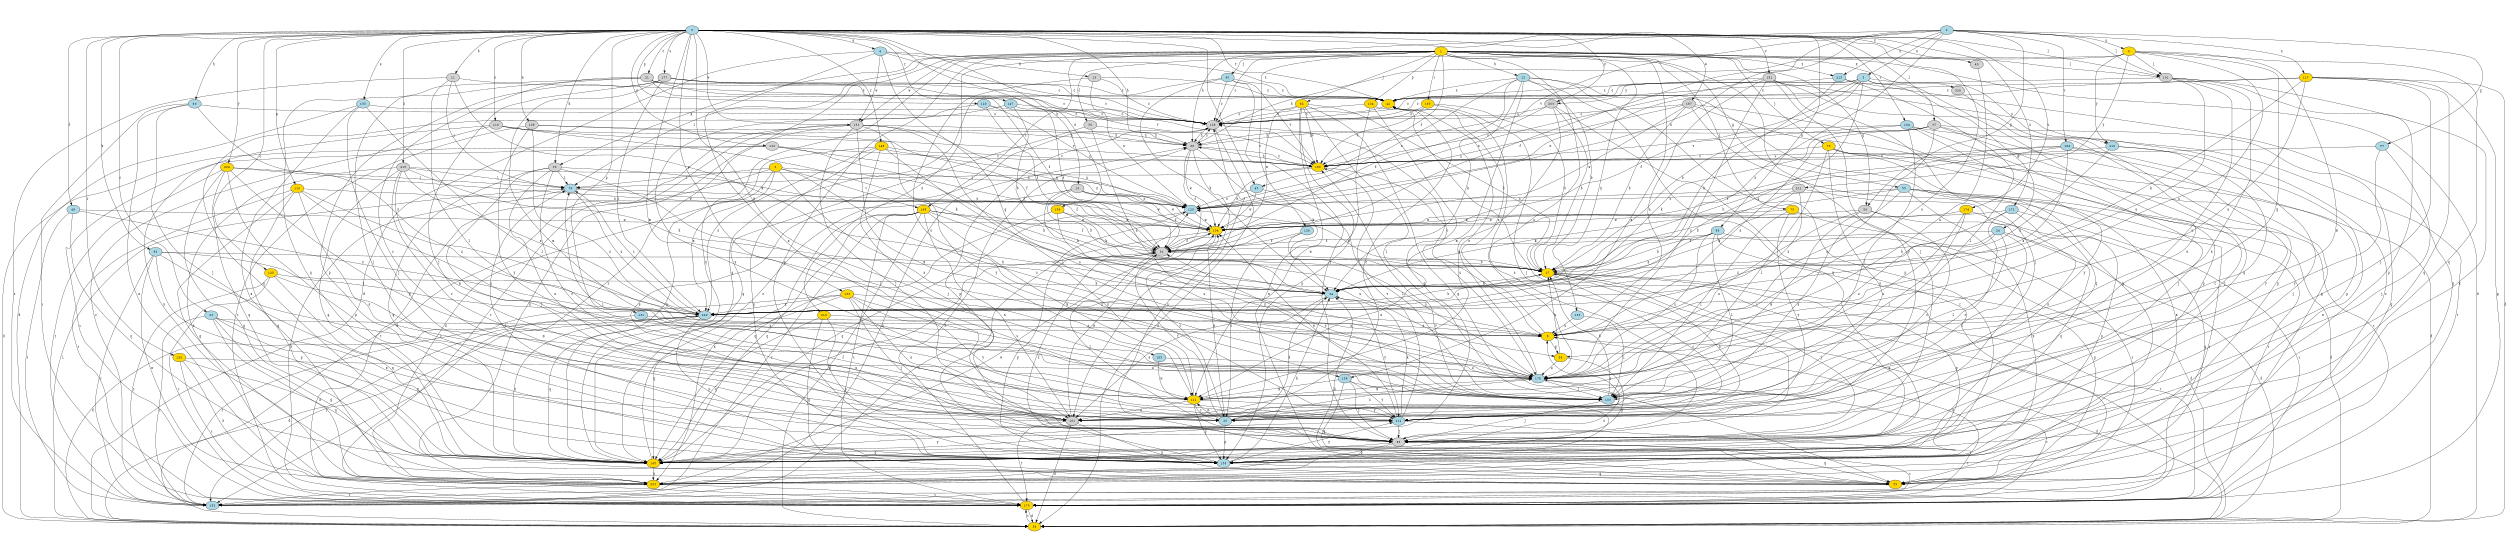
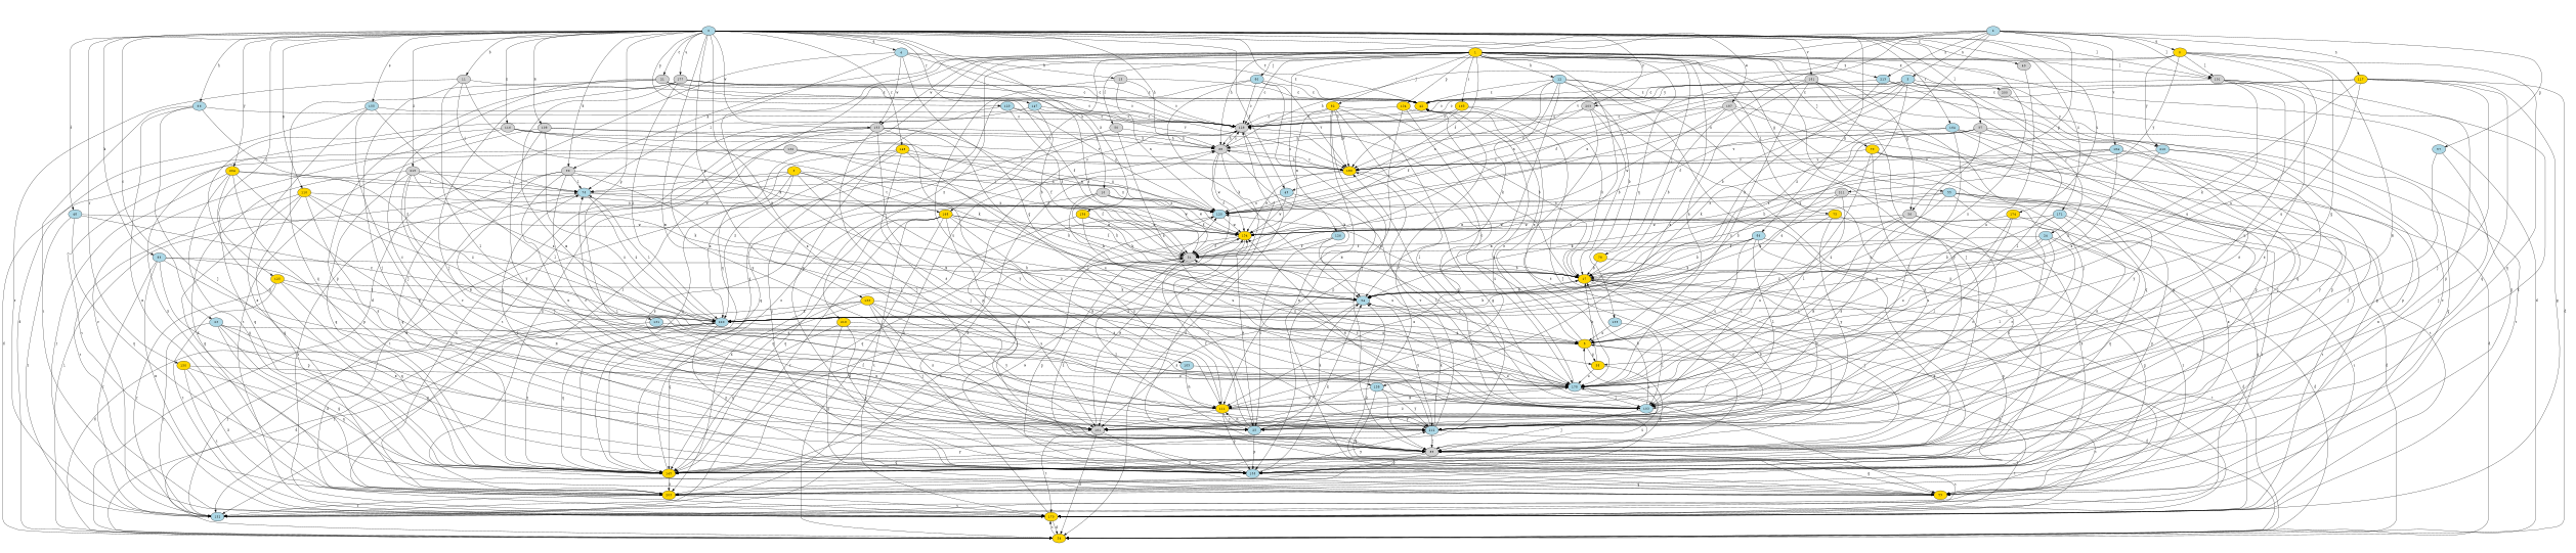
  strict digraph {
    fontname="Courier Prime"
    node [fillcolor=lightblue fontname="Courier Prime" style=filled]
    edge [fontname="Courier Prime"]
    0
    4
    10 [fillcolor=lightgrey]
    11 [fillcolor=lightgrey]
    21 [fillcolor=lightgrey]
    23
    40 [fillcolor=lightgrey]
    42 [fillcolor=gold]
    48
    49
    66
    68 [fillcolor=lightgrey]
    86
    89
    90 [fillcolor=lightgrey]
    97 [fillcolor=lightgrey]
    101 [fillcolor=lightgrey]
    108 [fillcolor=lightgrey]
    110 [fillcolor=gold]
    111 [fillcolor=gold]
    116 [fillcolor=lightgrey]
    125 [fillcolor=gold]
    129
    131
    132 [fillcolor=lightgrey]
    133 [fillcolor=gold]
    147
    148 [fillcolor=gold]
    150 [fillcolor=gold]
    155
    164
    171
    174 [fillcolor=gold]
    177 [fillcolor=lightgrey]
    178
    181 [fillcolor=lightgrey]
    187 [fillcolor=lightgrey]
    189
    193 [fillcolor=lightgrey]
    196 [fillcolor=gold]
    204 [fillcolor=gold]
    209 [fillcolor=lightgrey]
    215 [fillcolor=lightgrey]
    34 [fillcolor=gold]
    128 [fillcolor=lightgrey]
    15 [fillcolor=lightgrey]
    58 [fillcolor=gold]
    161 [fillcolor=lightgrey]
    51 [fillcolor=lightgrey]
    120
    94
    17 [fillcolor=gold]
    194 [fillcolor=gold]
    76
    152
    103
    85 [fillcolor=lightgrey]
    145 [fillcolor=gold]
    186 [fillcolor=gold]
    25
    136
    203 [fillcolor=gold]
    8 [fillcolor=gold]
    59 [fillcolor=gold]
    220
    170 [fillcolor=gold]
    212
    1 [fillcolor=gold]
    12
    50 [fillcolor=lightgrey]
    55
    56 [fillcolor=lightgrey]
    75 [fillcolor=gold]
+   78 [fillcolor=gold]
    79 [fillcolor=gold]
    80
    82 [fillcolor=gold]
    126
    134 [fillcolor=gold]
    139
    158
    165 [fillcolor=gold]
    168 [fillcolor=gold]
    200 [fillcolor=lightgrey]
    216 [fillcolor=gold]
    219
    2
    5
    6 [fillcolor=gold]
    57
    117 [fillcolor=gold]
    184
    24
    210
    211 [fillcolor=lightgrey]
    3 [fillcolor=gold]
    0 -> 4 [label=a]
    0 -> 10 [label=b]
    0 -> 11 [label=b]
    0 -> 21 [label=c]
    0 -> 23 [label=c]
    0 -> 40 [label=e]
    0 -> 42 [label=e]
    0 -> 48 [label=f]
    0 -> 49 [label=f]
    0 -> 66 [label=h]
    0 -> 68 [label=h]
    0 -> 86 [label=k]
    0 -> 89 [label=k]
    0 -> 90 [label=k]
    0 -> 97 [label=l]
    0 -> 101 [label=l]
    0 -> 108 [label=m]
    0 -> 110 [label=m]
    0 -> 111 [label=m]
    0 -> 116 [label=n]
    0 -> 125 [label=o]
    0 -> 129 [label=p]
    0 -> 131 [label=p]
-   0 -> 132 [label=p]
    0 -> 133 [label=p]
    0 -> 147 [label=r]
    0 -> 148 [label=r]
    0 -> 150 [label=r]
    0 -> 155 [label=s]
    0 -> 164 [label=t]
    0 -> 171 [label=u]
    0 -> 174 [label=u]
    0 -> 177 [label=u]
    0 -> 178 [label=u]
    0 -> 181 [label=v]
    0 -> 187 [label=w]
    0 -> 189 [label=w]
    0 -> 193 [label=w]
    0 -> 196 [label=x]
    0 -> 204 [label=y]
    0 -> 209 [label=y]
    0 -> 215 [label=z]
    4 -> 42 [label=e]
    4 -> 193 [label=w]
    4 -> 34 [label=d]
    4 -> 128 [label=o]
    4 -> 15 [label=b]
    4 -> 58 [label=g]
    4 -> 161 [label=s]
    10 -> 161 [label=s]
    10 -> 51 [label=f]
    10 -> 120 [label=n]
    10 -> 94 [label=k]
    10 -> 17 [label=b]
    10 -> 194 [label=w]
    11 -> 42 [label=e]
    11 -> 94 [label=k]
    11 -> 76 [label=i]
    11 -> 152 [label=r]
    11 -> 103 [label=l]
    21 -> 42 [label=e]
    21 -> 128 [label=o]
    21 -> 51 [label=f]
    21 -> 85 [label=j]
    21 -> 145 [label=q]
    21 -> 186 [label=v]
    21 -> 25 [label=c]
    23 -> 161 [label=s]
    23 -> 152 [label=r]
    23 -> 136 [label=p]
    23 -> 203 [label=x]
    23 -> 8 [label=a]
    23 -> 59 [label=g]
    40 -> 178 [label=u]
    42 -> 128 [label=o]
    48 -> 194 [label=w]
    48 -> 152 [label=r]
    48 -> 145 [label=q]
    48 -> 220 [label=z]
    49 -> 120 [label=n]
    49 -> 194 [label=w]
    49 -> 103 [label=l]
    66 -> 128 [label=o]
    66 -> 85 [label=j]
    66 -> 203 [label=x]
    66 -> 220 [label=z]
    66 -> 170 [label=t]
    68 -> 128 [label=o]
    68 -> 161 [label=s]
    68 -> 51 [label=f]
    68 -> 94 [label=k]
    68 -> 194 [label=w]
    68 -> 186 [label=v]
    86 -> 178 [label=u]
    86 -> 34 [label=d]
    86 -> 51 [label=f]
    86 -> 94 [label=k]
    86 -> 17 [label=b]
    86 -> 103 [label=l]
    86 -> 59 [label=g]
    89 -> 17 [label=b]
    89 -> 152 [label=r]
    89 -> 25 [label=c]
    89 -> 136 [label=p]
    89 -> 203 [label=x]
    89 -> 220 [label=z]
    90 -> 161 [label=s]
    90 -> 51 [label=f]
    90 -> 76 [label=i]
    90 -> 103 [label=l]
    90 -> 85 [label=j]
    90 -> 145 [label=q]
    90 -> 25 [label=c]
    97 -> 68 [label=h]
    97 -> 178 [label=u]
    97 -> 94 [label=k]
    97 -> 85 [label=j]
    97 -> 136 [label=p]
    97 -> 8 [label=a]
    97 -> 59 [label=g]
    101 -> 42 [label=e]
    101 -> 178 [label=u]
    101 -> 161 [label=s]
    101 -> 136 [label=p]
    101 -> 203 [label=x]
    101 -> 8 [label=a]
    108 -> 68 [label=h]
    108 -> 178 [label=u]
    108 -> 51 [label=f]
    108 -> 170 [label=t]
    108 -> 212 [label=y]
    110 -> 178 [label=u]
    110 -> 161 [label=s]
    110 -> 120 [label=n]
    110 -> 145 [label=q]
    110 -> 59 [label=g]
    110 -> 220 [label=z]
    110 -> 170 [label=t]
    111 -> 161 [label=s]
    111 -> 120 [label=n]
    111 -> 25 [label=c]
    111 -> 136 [label=p]
    111 -> 212 [label=y]
    116 -> 68 [label=h]
    116 -> 94 [label=k]
    116 -> 152 [label=r]
    116 -> 186 [label=v]
    116 -> 203 [label=x]
    125 -> 111 [label=m]
    125 -> 94 [label=k]
    125 -> 152 [label=r]
    125 -> 145 [label=q]
    125 -> 170 [label=t]
    129 -> 128 [label=o]
    129 -> 51 [label=f]
    129 -> 120 [label=n]
    129 -> 145 [label=q]
    131 -> 161 [label=s]
    131 -> 152 [label=r]
    131 -> 8 [label=a]
    132 -> 34 [label=d]
    132 -> 51 [label=f]
    132 -> 120 [label=n]
    132 -> 186 [label=v]
    132 -> 170 [label=t]
    133 -> 178 [label=u]
    133 -> 34 [label=d]
    133 -> 161 [label=s]
    133 -> 85 [label=j]
    133 -> 145 [label=q]
    133 -> 8 [label=a]
    133 -> 220 [label=z]
    133 -> 212 [label=y]
    147 -> 128 [label=o]
    147 -> 51 [label=f]
    147 -> 17 [label=b]
    147 -> 212 [label=y]
    148 -> 178 [label=u]
    148 -> 120 [label=n]
    148 -> 85 [label=j]
    148 -> 145 [label=q]
    148 -> 186 [label=v]
    148 -> 136 [label=p]
    148 -> 220 [label=z]
    150 -> 178 [label=u]
    150 -> 145 [label=q]
    150 -> 203 [label=x]
    150 -> 170 [label=t]
    155 -> 34 [label=d]
    155 -> 128 [label=o]
    155 -> 103 [label=l]
    155 -> 85 [label=j]
    155 -> 203 [label=x]
    164 -> 68 [label=h]
    164 -> 103 [label=l]
    164 -> 85 [label=j]
    164 -> 186 [label=v]
    164 -> 170 [label=t]
    164 -> 212 [label=y]
    171 -> 178 [label=u]
    171 -> 194 [label=w]
    171 -> 25 [label=c]
    171 -> 136 [label=p]
    171 -> 170 [label=t]
    174 -> 178 [label=u]
    174 -> 194 [label=w]
    174 -> 103 [label=l]
    174 -> 59 [label=g]
    177 -> 42 [label=e]
    177 -> 111 [label=m]
    177 -> 128 [label=o]
    177 -> 85 [label=j]
    177 -> 186 [label=v]
    177 -> 136 [label=p]
    177 -> 220 [label=z]
    178 -> 42 [label=e]
    178 -> 111 [label=m]
    178 -> 103 [label=l]
    178 -> 170 [label=t]
    181 -> 42 [label=e]
    181 -> 178 [label=u]
    181 -> 120 [label=n]
    181 -> 152 [label=r]
    181 -> 85 [label=j]
    181 -> 145 [label=q]
    181 -> 8 [label=a]
    181 -> 212 [label=y]
    187 -> 128 [label=o]
    187 -> 120 [label=n]
    187 -> 17 [label=b]
    187 -> 194 [label=w]
    187 -> 145 [label=q]
    187 -> 136 [label=p]
    187 -> 59 [label=g]
    189 -> 111 [label=m]
    189 -> 178 [label=u]
    193 -> 68 [label=h]
    193 -> 111 [label=m]
    193 -> 34 [label=d]
    193 -> 194 [label=w]
    193 -> 103 [label=l]
    193 -> 85 [label=j]
    193 -> 203 [label=x]
    193 -> 170 [label=t]
    193 -> 212 [label=y]
    196 -> 178 [label=u]
    196 -> 17 [label=b]
    196 -> 194 [label=w]
    196 -> 145 [label=q]
    204 -> 194 [label=w]
    204 -> 76 [label=i]
    204 -> 152 [label=r]
    204 -> 145 [label=q]
    204 -> 136 [label=p]
    204 -> 59 [label=g]
    204 -> 212 [label=y]
    209 -> 111 [label=m]
    209 -> 128 [label=o]
    209 -> 17 [label=b]
    209 -> 152 [label=r]
    209 -> 186 [label=v]
    215 -> 111 [label=m]
    215 -> 120 [label=n]
    215 -> 94 [label=k]
    215 -> 76 [label=i]
    215 -> 145 [label=q]
    215 -> 25 [label=c]
    215 -> 203 [label=x]
    215 -> 220 [label=z]
    34 -> 76 [label=i]
    34 -> 170 [label=t]
    128 -> 68 [label=h]
    128 -> 34 [label=d]
    128 -> 136 [label=p]
    15 -> 42 [label=e]
    15 -> 178 [label=u]
    15 -> 128 [label=o]
    15 -> 120 [label=n]
    58 -> 178 [label=u]
    58 -> 17 [label=b]
    58 -> 136 [label=p]
    161 -> 42 [label=e]
    161 -> 34 [label=d]
    161 -> 194 [label=w]
    161 -> 59 [label=g]
    161 -> 170 [label=t]
    51 -> 17 [label=b]
    51 -> 85 [label=j]
    51 -> 136 [label=p]
    120 -> 194 [label=w]
    120 -> 145 [label=q]
    94 -> 161 [label=s]
    94 -> 220 [label=z]
    94 -> 212 [label=y]
    17 -> 120 [label=n]
    17 -> 94 [label=k]
    17 -> 85 [label=j]
    17 -> 145 [label=q]
    17 -> 25 [label=c]
    17 -> 136 [label=p]
    17 -> 170 [label=t]
    194 -> 51 [label=f]
    194 -> 152 [label=r]
    194 -> 25 [label=c]
    76 -> 120 [label=n]
    76 -> 194 [label=w]
    76 -> 220 [label=z]
    76 -> 170 [label=t]
    152 -> 68 [label=h]
    103 -> 51 [label=f]
    103 -> 120 [label=n]
    103 -> 17 [label=b]
    103 -> 85 [label=j]
    85 -> 42 [label=e]
    85 -> 145 [label=q]
    85 -> 136 [label=p]
    85 -> 59 [label=g]
    85 -> 170 [label=t]
    145 -> 178 [label=u]
    145 -> 128 [label=o]
    145 -> 51 [label=f]
    145 -> 203 [label=x]
    145 -> 220 [label=z]
    145 -> 212 [label=y]
    186 -> 68 [label=h]
    186 -> 178 [label=u]
    186 -> 194 [label=w]
    186 -> 76 [label=i]
    25 -> 111 [label=m]
    25 -> 178 [label=u]
    25 -> 51 [label=f]
    25 -> 94 [label=k]
    25 -> 194 [label=w]
    25 -> 136 [label=p]
    25 -> 8 [label=a]
    136 -> 51 [label=f]
    136 -> 94 [label=k]
    136 -> 76 [label=i]
    136 -> 59 [label=g]
    136 -> 212 [label=y]
    203 -> 194 [label=w]
    203 -> 152 [label=r]
    203 -> 186 [label=v]
    203 -> 8 [label=a]
    203 -> 170 [label=t]
    8 -> 42 [label=e]
    8 -> 34 [label=d]
    8 -> 128 [label=o]
    8 -> 58 [label=g]
    59 -> 128 [label=o]
    59 -> 94 [label=k]
    220 -> 34 [label=d]
    220 -> 17 [label=b]
    220 -> 76 [label=i]
    220 -> 152 [label=r]
    220 -> 145 [label=q]
    220 -> 136 [label=p]
    220 -> 8 [label=a]
    170 -> 68 [label=h]
    170 -> 34 [label=d]
    212 -> 94 [label=k]
    212 -> 17 [label=b]
    212 -> 194 [label=w]
    212 -> 76 [label=i]
    212 -> 85 [label=j]
    212 -> 186 [label=v]
    212 -> 170 [label=t]
    1 -> 49 [label=f]
    1 -> 90 [label=k]
    1 -> 101 [label=l]
    1 -> 178 [label=u]
    1 -> 34 [label=d]
    1 -> 128 [label=o]
    1 -> 76 [label=i]
    1 -> 152 [label=r]
    1 -> 85 [label=j]
    1 -> 145 [label=q]
    1 -> 136 [label=p]
    1 -> 12 [label=b]
    1 -> 50 [label=f]
    1 -> 55 [label=g]
    1 -> 56 [label=g]
    1 -> 75 [label=i]
+   1 -> 78 [label=j]
    1 -> 79 [label=j]
    1 -> 80 [label=j]
    1 -> 82 [label=j]
    1 -> 126 [label=o]
    1 -> 134 [label=p]
    1 -> 139 [label=q]
    1 -> 158 [label=s]
    1 -> 165 [label=t]
    1 -> 168 [label=t]
    1 -> 200 [label=x]
    1 -> 216 [label=z]
    1 -> 219 [label=z]
    12 -> 42 [label=e]
    12 -> 111 [label=m]
    12 -> 51 [label=f]
    12 -> 120 [label=n]
    12 -> 94 [label=k]
    12 -> 17 [label=b]
    12 -> 145 [label=q]
    12 -> 136 [label=p]
    12 -> 59 [label=g]
    50 -> 68 [label=h]
    50 -> 145 [label=q]
    50 -> 8 [label=a]
    55 -> 34 [label=d]
    55 -> 161 [label=s]
    55 -> 120 [label=n]
    55 -> 94 [label=k]
    55 -> 152 [label=r]
    55 -> 203 [label=x]
    55 -> 170 [label=t]
    56 -> 111 [label=m]
    56 -> 178 [label=u]
    56 -> 194 [label=w]
    56 -> 145 [label=q]
    56 -> 25 [label=c]
    75 -> 194 [label=w]
    75 -> 152 [label=r]
    75 -> 103 [label=l]
    75 -> 212 [label=y]
+   78 -> 17 [label=b]
+   78 -> 212 [label=y]
    79 -> 34 [label=d]
    79 -> 161 [label=s]
    79 -> 103 [label=l]
    79 -> 186 [label=v]
    79 -> 203 [label=x]
    79 -> 170 [label=t]
    80 -> 42 [label=e]
    80 -> 128 [label=o]
    80 -> 94 [label=k]
    80 -> 85 [label=j]
    80 -> 145 [label=q]
    80 -> 186 [label=v]
    82 -> 128 [label=o]
    82 -> 17 [label=b]
    82 -> 194 [label=w]
    82 -> 103 [label=l]
    82 -> 186 [label=v]
    82 -> 136 [label=p]
    82 -> 203 [label=x]
    82 -> 59 [label=g]
    126 -> 178 [label=u]
    126 -> 51 [label=f]
    126 -> 25 [label=c]
    134 -> 111 [label=m]
    134 -> 128 [label=o]
    134 -> 145 [label=q]
    134 -> 170 [label=t]
    139 -> 103 [label=l]
    139 -> 8 [label=a]
    158 -> 111 [label=m]
    158 -> 103 [label=l]
    158 -> 85 [label=j]
    158 -> 59 [label=g]
    158 -> 212 [label=y]
    165 -> 128 [label=o]
    165 -> 17 [label=b]
    165 -> 85 [label=j]
    165 -> 186 [label=v]
    168 -> 111 [label=m]
    168 -> 178 [label=u]
    168 -> 34 [label=d]
    168 -> 161 [label=s]
    168 -> 51 [label=f]
    168 -> 194 [label=w]
    168 -> 152 [label=r]
    168 -> 145 [label=q]
    168 -> 203 [label=x]
    168 -> 170 [label=t]
    200 -> 59 [label=g]
    216 -> 145 [label=q]
    216 -> 136 [label=p]
    216 -> 8 [label=a]
    216 -> 59 [label=g]
    219 -> 42 [label=e]
    219 -> 94 [label=k]
    219 -> 103 [label=l]
    219 -> 59 [label=g]
    2 -> 68 [label=h]
    2 -> 101 [label=l]
    2 -> 51 [label=f]
    2 -> 120 [label=n]
    2 -> 186 [label=v]
    2 -> 220 [label=z]
    2 -> 56 [label=g]
    2 -> 219 [label=z]
    2 -> 5 [label=a]
    2 -> 6 [label=a]
    2 -> 57 [label=g]
    2 -> 117 [label=n]
    2 -> 184 [label=v]
    5 -> 209 [label=y]
    5 -> 128 [label=o]
    5 -> 161 [label=s]
    5 -> 51 [label=f]
    5 -> 120 [label=n]
    5 -> 17 [label=b]
    5 -> 220 [label=z]
    5 -> 24 [label=c]
    5 -> 210 [label=y]
    6 -> 68 [label=h]
    6 -> 101 [label=l]
    6 -> 111 [label=m]
    6 -> 193 [label=w]
    6 -> 58 [label=g]
    6 -> 145 [label=q]
    6 -> 8 [label=a]
    6 -> 210 [label=y]
    6 -> 211 [label=y]
    57 -> 85 [label=j]
-   57 -> 186 [label=v]
    57 -> 212 [label=y]
    117 -> 42 [label=e]
    117 -> 34 [label=d]
    117 -> 128 [label=o]
    117 -> 94 [label=k]
    117 -> 85 [label=j]
    117 -> 145 [label=q]
    117 -> 8 [label=a]
    117 -> 170 [label=g]
    184 -> 51 [label=f]
    184 -> 17 [label=b]
    184 -> 186 [label=v]
    184 -> 203 [label=x]
    184 -> 8 [label=a]
    184 -> 212 [label=y]
    24 -> 34 [label=d]
    24 -> 51 [label=f]
    24 -> 17 [label=b]
    24 -> 103 [label=l]
    24 -> 25 [label=c]
    24 -> 220 [label=z]
    210 -> 85 [label=j]
    210 -> 186 [label=v]
    210 -> 25 [label=c]
    210 -> 220 [label=z]
    211 -> 161 [label=s]
    211 -> 120 [label=n]
    211 -> 94 [label=k]
    211 -> 17 [label=b]
    211 -> 220 [label=z]
    3 -> 178 [label=u]
    3 -> 94 [label=k]
    3 -> 76 [label=i]
    3 -> 203 [label=x]
    3 -> 220 [label=z]
    3 -> 170 [label=t]
    3 -> 158 [label=s]
    3 -> 168 [label=t]
  }
